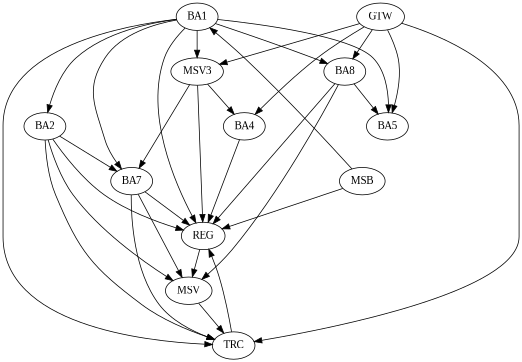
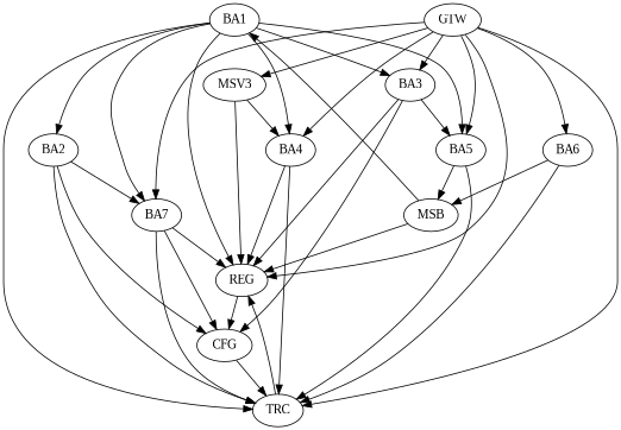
  strict digraph {
    fontname="Liberation Serif"
    node [fontname="Liberation Serif"]
    edge [fontname="Liberation Serif"]
    n1 [label=BA1]
    n2 [label=BA2]
-   n3 [label=BA8]
+   n3 [label=BA3]
    n4 [label=BA4]
    n5 [label=BA5]
    n6 [label=BA7]
    n7 [label=REG]
    n8 [label=TRC]
-   n9 [label=MSV]
+   n9 [label=CFG]
    n10 [label=MSB]
+   n11 [label=BA6]
    n12 [label=GTW]
    n13 [label=MSV3]
    n1 -> n2
    n1 -> n3
-   n1 -> n13
+   n1 -> n4
    n1 -> n5
    n1 -> n6
    n1 -> n7
    n1 -> n8
    n2 -> n6
-   n2 -> n7
+   n12 -> n7
    n2 -> n8
    n2 -> n9
    n3 -> n5
    n3 -> n7
    n3 -> n9
    n4 -> n7
+   n4 -> n8
+   n5 -> n8
+   n5 -> n10
    n6 -> n7
    n6 -> n8
    n6 -> n9
    n7 -> n9
    n8 -> n7
    n9 -> n8
    n10 -> n1
    n10 -> n7
+   n11 -> n8
+   n11 -> n10
    n12 -> n3
    n12 -> n4
    n12 -> n5
-   n13 -> n6
+   n12 -> n6
    n12 -> n8
+   n12 -> n11
    n12 -> n13
    n13 -> n4
    n13 -> n7
  }
